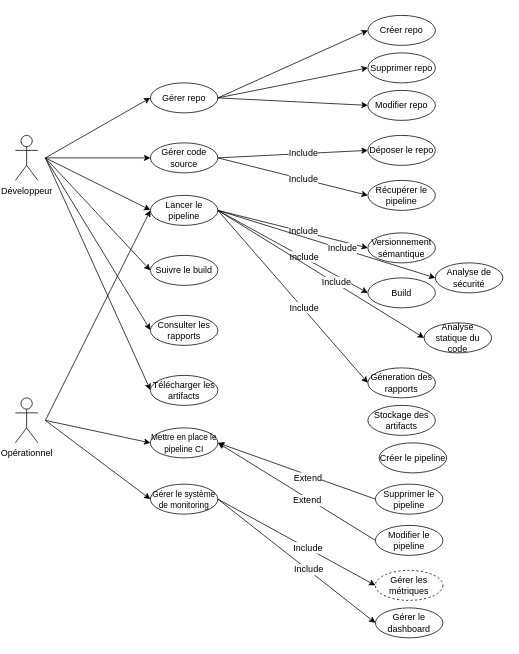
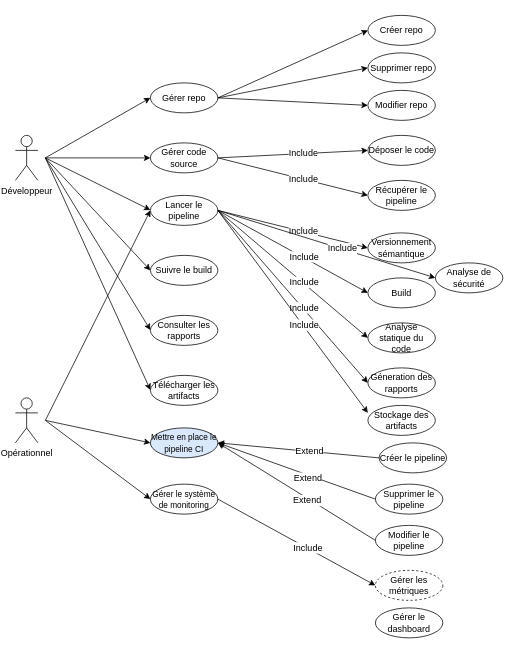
  <mxCell id="0" />
  <mxCell id="1" parent="0" />
  <mxCell id="2" value="Développeur&lt;br&gt;" style="shape=umlActor;verticalLabelPosition=bottom;verticalAlign=top;html=1;outlineConnect=0;" parent="1" vertex="1"><mxGeometry x="20" y="180" width="30" height="60" as="geometry" /></mxCell>
  <mxCell id="3" value="Opérationnel&lt;br&gt;" style="shape=umlActor;verticalLabelPosition=bottom;verticalAlign=top;html=1;outlineConnect=0;" parent="1" vertex="1"><mxGeometry x="20" y="530" width="30" height="60" as="geometry" /></mxCell>
  <mxCell id="4" value="Gérer repo" style="ellipse;whiteSpace=wrap;html=1;" parent="1" vertex="1"><mxGeometry x="200" y="110" width="90" height="40" as="geometry" /></mxCell>
  <mxCell id="5" value="Gérer code source" style="ellipse;whiteSpace=wrap;html=1;" parent="1" vertex="1"><mxGeometry x="200" y="190" width="90" height="40" as="geometry" /></mxCell>
  <mxCell id="6" value="Lancer le pipeline" style="ellipse;whiteSpace=wrap;html=1;" parent="1" vertex="1"><mxGeometry x="200" y="260" width="90" height="40" as="geometry" /></mxCell>
  <mxCell id="7" value="Suivre le build" style="ellipse;whiteSpace=wrap;html=1;" parent="1" vertex="1"><mxGeometry x="200" y="340" width="90" height="40" as="geometry" /></mxCell>
  <mxCell id="8" value="Consulter les rapports" style="ellipse;whiteSpace=wrap;html=1;" parent="1" vertex="1"><mxGeometry x="200" y="420" width="90" height="40" as="geometry" /></mxCell>
  <mxCell id="9" value="Télécharger les artifacts" style="ellipse;whiteSpace=wrap;html=1;" parent="1" vertex="1"><mxGeometry x="200" y="500" width="90" height="40" as="geometry" /></mxCell>
- <mxCell id="10" value="&lt;font style=&quot;font-size: 11px;&quot;&gt;Mettre en place le pipeline CI&lt;/font&gt;" style="ellipse;whiteSpace=wrap;html=1;" parent="1" vertex="1"><mxGeometry x="200" y="570" width="90" height="40" as="geometry" /></mxCell>
+ <mxCell id="10" value="&lt;font style=&quot;font-size: 11px;&quot;&gt;Mettre en place le pipeline CI&lt;/font&gt;" style="ellipse;whiteSpace=wrap;html=1;fillColor=#dae8fc;" parent="1" vertex="1"><mxGeometry x="200" y="570" width="90" height="40" as="geometry" /></mxCell>
  <mxCell id="11" value="" style="endArrow=classic;html=1;rounded=0;" parent="1" edge="1"><mxGeometry width="50" height="50" relative="1" as="geometry"><mxPoint x="60" y="210" as="sourcePoint" /><mxPoint x="200" y="130" as="targetPoint" /></mxGeometry></mxCell>
  <mxCell id="12" value="" style="endArrow=classic;html=1;rounded=0;entryX=0;entryY=0.5;entryDx=0;entryDy=0;" parent="1" target="5" edge="1"><mxGeometry width="50" height="50" relative="1" as="geometry"><mxPoint x="60" y="210" as="sourcePoint" /><mxPoint x="200" y="140" as="targetPoint" /></mxGeometry></mxCell>
  <mxCell id="13" value="" style="endArrow=classic;html=1;rounded=0;entryX=0;entryY=0.5;entryDx=0;entryDy=0;" parent="1" edge="1"><mxGeometry width="50" height="50" relative="1" as="geometry"><mxPoint x="60" y="210" as="sourcePoint" /><mxPoint x="200" y="279.5" as="targetPoint" /></mxGeometry></mxCell>
  <mxCell id="14" value="" style="endArrow=classic;html=1;rounded=0;entryX=0;entryY=0.5;entryDx=0;entryDy=0;" parent="1" target="7" edge="1"><mxGeometry width="50" height="50" relative="1" as="geometry"><mxPoint x="60" y="210" as="sourcePoint" /><mxPoint x="210" y="289.5" as="targetPoint" /></mxGeometry></mxCell>
  <mxCell id="15" value="" style="endArrow=classic;html=1;rounded=0;entryX=0;entryY=0.5;entryDx=0;entryDy=0;" parent="1" edge="1"><mxGeometry width="50" height="50" relative="1" as="geometry"><mxPoint x="60" y="210" as="sourcePoint" /><mxPoint x="200" y="439.5" as="targetPoint" /></mxGeometry></mxCell>
  <mxCell id="16" value="" style="endArrow=classic;html=1;rounded=0;entryX=0;entryY=0.5;entryDx=0;entryDy=0;" parent="1" edge="1"><mxGeometry width="50" height="50" relative="1" as="geometry"><mxPoint x="60" y="210" as="sourcePoint" /><mxPoint x="200" y="519.5" as="targetPoint" /></mxGeometry></mxCell>
  <mxCell id="17" value="&lt;font style=&quot;font-size: 11px;&quot;&gt;Gérer le système de monitoring&lt;/font&gt;" style="ellipse;whiteSpace=wrap;html=1;" parent="1" vertex="1"><mxGeometry x="200" y="645" width="90" height="40" as="geometry" /></mxCell>
  <mxCell id="18" value="" style="endArrow=classic;html=1;rounded=0;fontSize=11;" parent="1" edge="1"><mxGeometry width="50" height="50" relative="1" as="geometry"><mxPoint x="60" y="560" as="sourcePoint" /><mxPoint x="200" y="665" as="targetPoint" /></mxGeometry></mxCell>
  <mxCell id="19" value="" style="endArrow=classic;html=1;rounded=0;fontSize=11;entryX=0;entryY=0.5;entryDx=0;entryDy=0;" parent="1" target="10" edge="1"><mxGeometry width="50" height="50" relative="1" as="geometry"><mxPoint x="60" y="560" as="sourcePoint" /><mxPoint x="210" y="665" as="targetPoint" /></mxGeometry></mxCell>
  <mxCell id="20" value="" style="endArrow=classic;html=1;rounded=0;fontSize=11;" parent="1" edge="1"><mxGeometry width="50" height="50" relative="1" as="geometry"><mxPoint x="60" y="560" as="sourcePoint" /><mxPoint x="200" y="280" as="targetPoint" /></mxGeometry></mxCell>
  <mxCell id="21" value="Créer repo" style="ellipse;whiteSpace=wrap;html=1;" parent="1" vertex="1"><mxGeometry x="490" y="20" width="90" height="40" as="geometry" /></mxCell>
  <mxCell id="22" value="Supprimer repo" style="ellipse;whiteSpace=wrap;html=1;" parent="1" vertex="1"><mxGeometry x="490" y="70" width="90" height="40" as="geometry" /></mxCell>
  <mxCell id="23" value="Modifier repo" style="ellipse;whiteSpace=wrap;html=1;" parent="1" vertex="1"><mxGeometry x="490" y="120" width="90" height="40" as="geometry" /></mxCell>
- <mxCell id="24" value="Déposer le repo" style="ellipse;whiteSpace=wrap;html=1;" parent="1" vertex="1"><mxGeometry x="490" y="180" width="90" height="40" as="geometry" /></mxCell>
+ <mxCell id="24" value="Déposer le code" style="ellipse;whiteSpace=wrap;html=1;" parent="1" vertex="1"><mxGeometry x="490" y="180" width="90" height="40" as="geometry" /></mxCell>
  <mxCell id="25" value="Récupérer le pipeline" style="ellipse;whiteSpace=wrap;html=1;" parent="1" vertex="1"><mxGeometry x="490" y="240" width="90" height="40" as="geometry" /></mxCell>
  <mxCell id="26" value="" style="endArrow=classic;html=1;rounded=0;entryX=0;entryY=0.5;entryDx=0;entryDy=0;" parent="1" target="21" edge="1"><mxGeometry width="50" height="50" relative="1" as="geometry"><mxPoint x="290" y="130" as="sourcePoint" /><mxPoint x="430" y="50" as="targetPoint" /></mxGeometry></mxCell>
  <mxCell id="27" value="" style="endArrow=classic;html=1;rounded=0;entryX=0;entryY=0.5;entryDx=0;entryDy=0;" parent="1" edge="1"><mxGeometry width="50" height="50" relative="1" as="geometry"><mxPoint x="290" y="130" as="sourcePoint" /><mxPoint x="490" y="90" as="targetPoint" /></mxGeometry></mxCell>
  <mxCell id="28" value="" style="endArrow=classic;html=1;rounded=0;entryX=0;entryY=0.5;entryDx=0;entryDy=0;exitX=1;exitY=0.5;exitDx=0;exitDy=0;" parent="1" source="4" edge="1"><mxGeometry width="50" height="50" relative="1" as="geometry"><mxPoint x="300" y="130" as="sourcePoint" /><mxPoint x="490" y="140" as="targetPoint" /></mxGeometry></mxCell>
  <mxCell id="29" value="" style="endArrow=classic;html=1;rounded=0;entryX=0;entryY=0.5;entryDx=0;entryDy=0;exitX=1;exitY=0.5;exitDx=0;exitDy=0;" parent="1" target="25" edge="1"><mxGeometry width="50" height="50" relative="1" as="geometry"><mxPoint x="290" y="210" as="sourcePoint" /><mxPoint x="490" y="220" as="targetPoint" /></mxGeometry></mxCell>
  <mxCell id="30" value="Include" style="edgeLabel;html=1;align=center;verticalAlign=middle;resizable=0;points=[];fontSize=12;" parent="29" vertex="1" connectable="0"><mxGeometry x="0.137" y="1" relative="1" as="geometry"><mxPoint as="offset" /></mxGeometry></mxCell>
  <mxCell id="31" value="" style="endArrow=classic;html=1;rounded=0;entryX=0;entryY=0.5;entryDx=0;entryDy=0;exitX=1;exitY=0.5;exitDx=0;exitDy=0;" parent="1" target="24" edge="1"><mxGeometry width="50" height="50" relative="1" as="geometry"><mxPoint x="290" y="210" as="sourcePoint" /><mxPoint x="490" y="220" as="targetPoint" /></mxGeometry></mxCell>
  <mxCell id="32" value="&lt;font style=&quot;font-size: 12px;&quot;&gt;Include&lt;/font&gt;" style="edgeLabel;html=1;align=center;verticalAlign=middle;resizable=0;points=[];fontSize=11;" parent="31" vertex="1" connectable="0"><mxGeometry x="0.139" y="1" relative="1" as="geometry"><mxPoint as="offset" /></mxGeometry></mxCell>
  <mxCell id="33" value="Versionnement sémantique" style="ellipse;whiteSpace=wrap;html=1;" parent="1" vertex="1"><mxGeometry x="490" y="310" width="90" height="40" as="geometry" /></mxCell>
  <mxCell id="34" value="Build" style="ellipse;whiteSpace=wrap;html=1;" parent="1" vertex="1"><mxGeometry x="490" y="370" width="90" height="40" as="geometry" /></mxCell>
- <mxCell id="35" value="Analyse statique du code" style="ellipse;whiteSpace=wrap;html=1;" parent="1" vertex="1"><mxGeometry x="565" y="430" width="90" height="40" as="geometry" /></mxCell>
+ <mxCell id="35" value="Analyse statique du code" style="ellipse;whiteSpace=wrap;html=1;" parent="1" vertex="1"><mxGeometry x="490" y="430" width="90" height="40" as="geometry" /></mxCell>
  <mxCell id="36" value="Géneration des rapports" style="ellipse;whiteSpace=wrap;html=1;" parent="1" vertex="1"><mxGeometry x="490" y="490" width="90" height="40" as="geometry" /></mxCell>
  <mxCell id="37" value="Analyse de sécurité" style="ellipse;whiteSpace=wrap;html=1;" parent="1" vertex="1"><mxGeometry x="580" y="350" width="90" height="40" as="geometry" /></mxCell>
  <mxCell id="38" value="Stockage des artifacts" style="ellipse;whiteSpace=wrap;html=1;" parent="1" vertex="1"><mxGeometry x="490" y="540" width="90" height="40" as="geometry" /></mxCell>
  <mxCell id="39" value="" style="endArrow=classic;html=1;rounded=0;entryX=0;entryY=0.5;entryDx=0;entryDy=0;exitX=1;exitY=0.5;exitDx=0;exitDy=0;" parent="1" target="33" edge="1"><mxGeometry width="50" height="50" relative="1" as="geometry"><mxPoint x="290" y="280" as="sourcePoint" /><mxPoint x="490" y="340" as="targetPoint" /></mxGeometry></mxCell>
  <mxCell id="40" value="Include" style="edgeLabel;html=1;align=center;verticalAlign=middle;resizable=0;points=[];fontSize=12;" parent="39" vertex="1" connectable="0"><mxGeometry x="0.137" y="1" relative="1" as="geometry"><mxPoint as="offset" /></mxGeometry></mxCell>
  <mxCell id="41" value="" style="endArrow=classic;html=1;rounded=0;exitX=1;exitY=0.5;exitDx=0;exitDy=0;" parent="1" source="6" edge="1"><mxGeometry width="50" height="50" relative="1" as="geometry"><mxPoint x="300" y="330" as="sourcePoint" /><mxPoint x="490" y="390" as="targetPoint" /></mxGeometry></mxCell>
  <mxCell id="42" value="Include" style="edgeLabel;html=1;align=center;verticalAlign=middle;resizable=0;points=[];fontSize=12;" parent="41" vertex="1" connectable="0"><mxGeometry x="0.137" y="1" relative="1" as="geometry"><mxPoint as="offset" /></mxGeometry></mxCell>
  <mxCell id="43" value="" style="endArrow=classic;html=1;rounded=0;entryX=0;entryY=0.5;entryDx=0;entryDy=0;" parent="1" target="35" edge="1"><mxGeometry width="50" height="50" relative="1" as="geometry"><mxPoint x="290" y="280" as="sourcePoint" /><mxPoint x="490" y="460" as="targetPoint" /></mxGeometry></mxCell>
  <mxCell id="44" value="Include" style="edgeLabel;html=1;align=center;verticalAlign=middle;resizable=0;points=[];fontSize=12;" parent="43" vertex="1" connectable="0"><mxGeometry x="0.137" y="1" relative="1" as="geometry"><mxPoint as="offset" /></mxGeometry></mxCell>
  <mxCell id="45" value="" style="endArrow=classic;html=1;rounded=0;entryX=0;entryY=0.5;entryDx=0;entryDy=0;" parent="1" target="36" edge="1"><mxGeometry width="50" height="50" relative="1" as="geometry"><mxPoint x="290" y="280" as="sourcePoint" /><mxPoint x="490" y="530" as="targetPoint" /></mxGeometry></mxCell>
  <mxCell id="46" value="Include" style="edgeLabel;html=1;align=center;verticalAlign=middle;resizable=0;points=[];fontSize=12;" parent="45" vertex="1" connectable="0"><mxGeometry x="0.137" y="1" relative="1" as="geometry"><mxPoint as="offset" /></mxGeometry></mxCell>
  <mxCell id="47" value="" style="endArrow=classic;html=1;rounded=0;entryX=0;entryY=0.5;entryDx=0;entryDy=0;" parent="1" target="37" edge="1"><mxGeometry width="50" height="50" relative="1" as="geometry"><mxPoint x="290" y="280" as="sourcePoint" /><mxPoint x="600" y="430" as="targetPoint" /></mxGeometry></mxCell>
  <mxCell id="48" value="Include" style="edgeLabel;html=1;align=center;verticalAlign=middle;resizable=0;points=[];fontSize=12;" parent="47" vertex="1" connectable="0"><mxGeometry x="0.137" y="1" relative="1" as="geometry"><mxPoint as="offset" /></mxGeometry></mxCell>
+ <mxCell id="49" value="" style="endArrow=classic;html=1;rounded=0;entryX=0;entryY=0.25;entryDx=0;entryDy=0;exitX=1;exitY=0.5;exitDx=0;exitDy=0;entryPerimeter=0;" parent="1" source="6" target="38" edge="1"><mxGeometry width="50" height="50" relative="1" as="geometry"><mxPoint x="170" y="400" as="sourcePoint" /><mxPoint x="490" y="590" as="targetPoint" /></mxGeometry></mxCell>
+ <mxCell id="50" value="Include" style="edgeLabel;html=1;align=center;verticalAlign=middle;resizable=0;points=[];fontSize=12;" parent="49" vertex="1" connectable="0"><mxGeometry x="0.137" y="1" relative="1" as="geometry"><mxPoint as="offset" /></mxGeometry></mxCell>
  <mxCell id="51" value="Créer le pipeline" style="ellipse;whiteSpace=wrap;html=1;" parent="1" vertex="1"><mxGeometry x="505" y="590" width="90" height="40" as="geometry" /></mxCell>
  <mxCell id="52" value="Supprimer le pipeline" style="ellipse;whiteSpace=wrap;html=1;" parent="1" vertex="1"><mxGeometry x="500" y="645" width="90" height="40" as="geometry" /></mxCell>
  <mxCell id="53" value="Modifier le pipeline" style="ellipse;whiteSpace=wrap;html=1;" parent="1" vertex="1"><mxGeometry x="500" y="700" width="90" height="40" as="geometry" /></mxCell>
+ <mxCell id="54" value="" style="endArrow=classic;html=1;rounded=0;fontSize=12;entryX=1;entryY=0.5;entryDx=0;entryDy=0;exitX=0;exitY=0.5;exitDx=0;exitDy=0;" parent="1" source="51" target="10" edge="1"><mxGeometry width="50" height="50" relative="1" as="geometry"><mxPoint x="400" y="600" as="sourcePoint" /><mxPoint x="450" y="550" as="targetPoint" /></mxGeometry></mxCell>
+ <mxCell id="55" value="Extend" style="edgeLabel;html=1;align=center;verticalAlign=middle;resizable=0;points=[];fontSize=12;" parent="54" vertex="1" connectable="0"><mxGeometry x="-0.135" y="-1" relative="1" as="geometry"><mxPoint x="-1" as="offset" /></mxGeometry></mxCell>
  <mxCell id="56" value="" style="endArrow=classic;html=1;rounded=0;fontSize=12;entryX=1;entryY=0.5;entryDx=0;entryDy=0;" parent="1" target="10" edge="1"><mxGeometry width="50" height="50" relative="1" as="geometry"><mxPoint x="500" y="665" as="sourcePoint" /><mxPoint x="300" y="635" as="targetPoint" /></mxGeometry></mxCell>
  <mxCell id="57" value="Extend" style="edgeLabel;html=1;align=center;verticalAlign=middle;resizable=0;points=[];fontSize=12;" parent="56" vertex="1" connectable="0"><mxGeometry x="-0.147" y="4" relative="1" as="geometry"><mxPoint as="offset" /></mxGeometry></mxCell>
  <mxCell id="58" value="" style="endArrow=classic;html=1;rounded=0;fontSize=12;entryX=1;entryY=0.5;entryDx=0;entryDy=0;exitX=0;exitY=0.5;exitDx=0;exitDy=0;" parent="1" target="10" edge="1"><mxGeometry width="50" height="50" relative="1" as="geometry"><mxPoint x="500" y="720" as="sourcePoint" /><mxPoint x="290" y="690" as="targetPoint" /></mxGeometry></mxCell>
  <mxCell id="59" value="Extend" style="edgeLabel;html=1;align=center;verticalAlign=middle;resizable=0;points=[];fontSize=12;" parent="58" vertex="1" connectable="0"><mxGeometry x="-0.139" y="3" relative="1" as="geometry"><mxPoint as="offset" /></mxGeometry></mxCell>
  <mxCell id="60" value="Gérer les métriques" style="ellipse;whiteSpace=wrap;html=1;dashed=1;" parent="1" vertex="1"><mxGeometry x="500" y="760" width="90" height="40" as="geometry" /></mxCell>
  <mxCell id="61" value="Gérer le dashboard" style="ellipse;whiteSpace=wrap;html=1;" parent="1" vertex="1"><mxGeometry x="500" y="810" width="90" height="40" as="geometry" /></mxCell>
  <mxCell id="62" value="" style="endArrow=classic;html=1;rounded=0;entryX=0;entryY=0.5;entryDx=0;entryDy=0;exitX=1;exitY=0.5;exitDx=0;exitDy=0;" parent="1" target="60" edge="1"><mxGeometry width="50" height="50" relative="1" as="geometry"><mxPoint x="290" y="665" as="sourcePoint" /><mxPoint x="490" y="715" as="targetPoint" /></mxGeometry></mxCell>
  <mxCell id="63" value="Include" style="edgeLabel;html=1;align=center;verticalAlign=middle;resizable=0;points=[];fontSize=12;" parent="62" vertex="1" connectable="0"><mxGeometry x="0.137" y="1" relative="1" as="geometry"><mxPoint as="offset" /></mxGeometry></mxCell>
- <mxCell id="64" value="" style="endArrow=classic;html=1;rounded=0;entryX=0;entryY=0.5;entryDx=0;entryDy=0;exitX=1;exitY=0.5;exitDx=0;exitDy=0;" parent="1" source="17" target="61" edge="1"><mxGeometry width="50" height="50" relative="1" as="geometry"><mxPoint x="290" y="720" as="sourcePoint" /><mxPoint x="500" y="835" as="targetPoint" /></mxGeometry></mxCell>
- <mxCell id="65" value="Include" style="edgeLabel;html=1;align=center;verticalAlign=middle;resizable=0;points=[];fontSize=12;" parent="64" vertex="1" connectable="0"><mxGeometry x="0.137" y="1" relative="1" as="geometry"><mxPoint as="offset" /></mxGeometry></mxCell>
